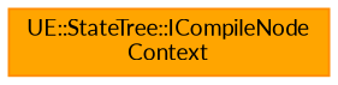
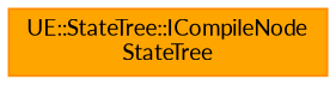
  digraph {
    rankdir=LR
    fontname=Lato
-   n1 [color=darkorange fillcolor=orange fontname=Lato fontsize=10 height=0.2 label="UE::StateTree::ICompileNode\lContext" shape=box style=filled width=0.4]
+   n1 [color=darkorange fillcolor=orange fontname=Lato fontsize=10 height=0.2 label="UE::StateTree::ICompileNode\lStateTree" shape=box style=filled width=0.4]
  }
